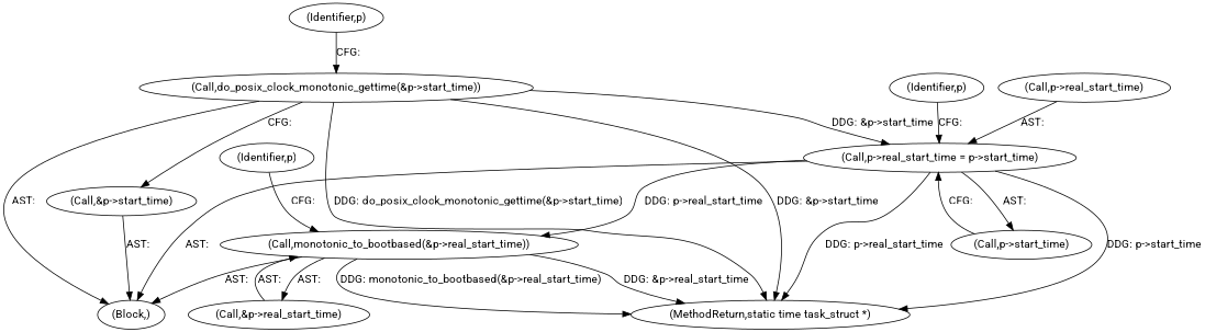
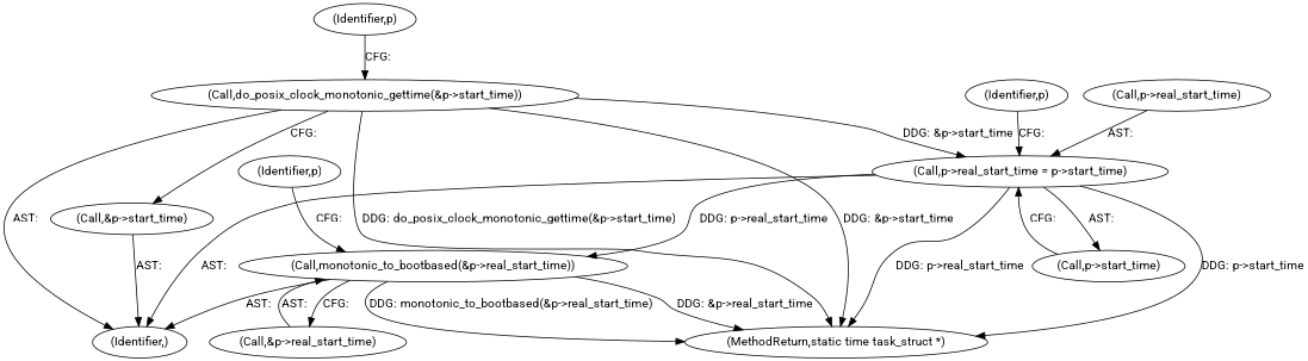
  digraph {
    fontname=Roboto
    node [fontname=Roboto]
    edge [fontname=Roboto]
    n1 [label="(Call,do_posix_clock_monotonic_gettime(&p->start_time))"]
    n2 [label="(Call,p->real_start_time = p->start_time)"]
    n3 [label="(Call,&p->start_time)"]
    n4 [label="(MethodReturn,static time task_struct *)"]
-   n5 [label="(Block,)"]
+   n5 [label="(Identifier,)"]
    n6 [label="(Call,monotonic_to_bootbased(&p->real_start_time))"]
    n7 [label="(Call,p->start_time)"]
    n8 [label="(Call,&p->real_start_time)"]
    n9 [label="(Identifier,p)"]
    n10 [label="(Identifier,p)"]
    n11 [label="(Call,p->real_start_time)"]
    n12 [label="(Identifier,p)"]
    n1 -> n2 [label="DDG: &p->start_time"]
    n1 -> n3 [label="CFG: "]
    n1 -> n4 [label="DDG: do_posix_clock_monotonic_gettime(&p->start_time)"]
    n1 -> n4 [label="DDG: &p->start_time"]
    n1 -> n5 [label="AST: "]
    n2 -> n4 [label="DDG: p->real_start_time"]
    n2 -> n4 [label="DDG: p->start_time"]
    n2 -> n5 [label="AST: "]
    n2 -> n6 [label="DDG: p->real_start_time"]
    n2 -> n7 [label="AST: "]
    n3 -> n5 [label="AST: "]
    n6 -> n4 [label="DDG: &p->real_start_time"]
    n6 -> n4 [label="DDG: monotonic_to_bootbased(&p->real_start_time)"]
    n6 -> n5 [label="AST: "]
-   n6 -> n8 [label="AST: "]
+   n6 -> n8 [label="CFG: "]
    n7 -> n2 [label="CFG: "]
    n8 -> n6 [label="AST: "]
    n9 -> n6 [label="CFG: "]
    n10 -> n2 [label="CFG: "]
    n11 -> n2 [label="AST: "]
    n12 -> n1 [label="CFG: "]
  }
